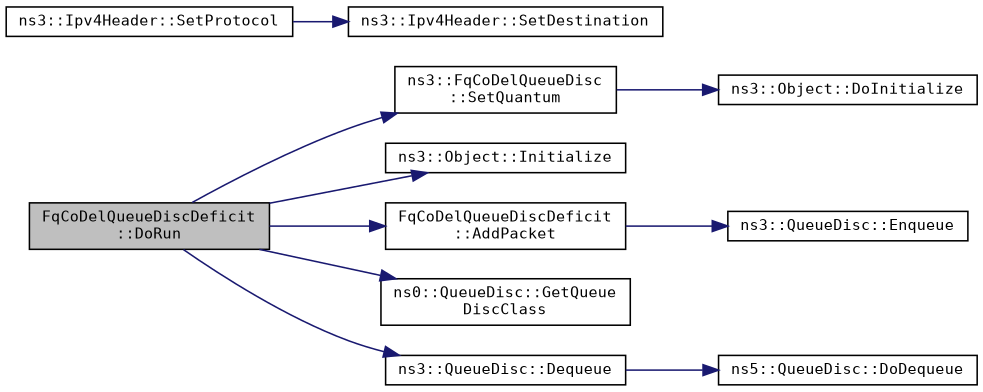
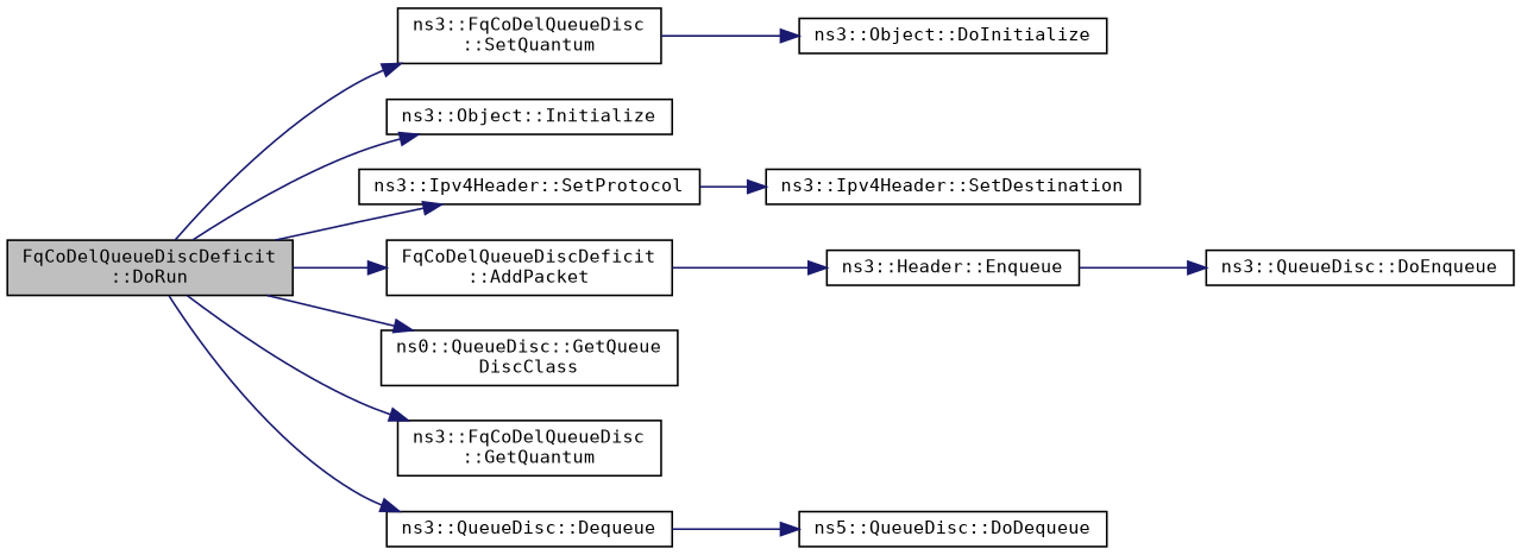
  digraph {
    fontname="DejaVu Sans Mono"
    rankdir=LR
    node [color=black fillcolor=white fontname="DejaVu Sans Mono" fontsize=10 shape=record style=filled]
    edge [color=midnightblue fontname="DejaVu Sans Mono" fontsize=10 labelfontname=Helvetica labelfontsize=10 style=solid]
    n1 [fillcolor=grey75 fontcolor=black height=0.2 label="FqCoDelQueueDiscDeficit\l::DoRun" width=0.4]
    n2 [height=0.2 label="ns3::FqCoDelQueueDisc\l::SetQuantum" width=0.4]
    n3 [height=0.2 label="ns3::Object::Initialize" width=0.4]
    n4 [height=0.2 label="ns3::Ipv4Header::SetProtocol" width=0.4]
    n5 [height=0.2 label="FqCoDelQueueDiscDeficit\l::AddPacket" width=0.4]
    n6 [height=0.2 label="ns0::QueueDisc::GetQueue\lDiscClass" width=0.4]
+   n7 [height=0.2 label="ns3::FqCoDelQueueDisc\l::GetQuantum" width=0.4]
    n8 [height=0.2 label="ns3::QueueDisc::Dequeue" width=0.4]
    n9 [height=0.2 label="ns3::Object::DoInitialize" width=0.4]
    n10 [height=0.2 label="ns3::Ipv4Header::SetDestination" width=0.4]
-   n11 [height=0.2 label="ns3::QueueDisc::Enqueue" width=0.4]
+   n11 [height=0.2 label="ns3::Header::Enqueue" width=0.4]
    n12 [height=0.2 label="ns5::QueueDisc::DoDequeue" width=0.4]
+   n13 [height=0.2 label="ns3::QueueDisc::DoEnqueue" width=0.4]
    n1 -> n2
    n1 -> n3
+   n1 -> n4
    n1 -> n5
    n1 -> n6
+   n1 -> n7
    n1 -> n8
    n2 -> n9
    n4 -> n10
    n5 -> n11
    n8 -> n12
+   n11 -> n13
  }
